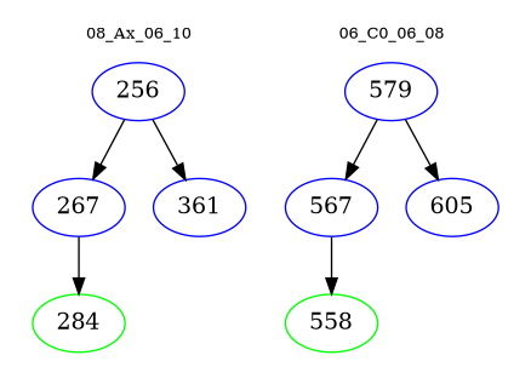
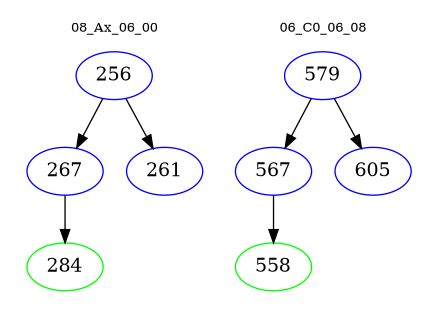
  digraph {
    node [color=blue]
    edge [color=black]
    n1 [label=256]
    n2 [label=267]
-   n3 [label=361]
+   n3 [label=261]
    n4 [color=green label=284]
    n5 [label=579]
    n6 [label=567]
    n7 [label=605]
    n8 [color=green label=558]
    subgraph cluster_1 {
      color=white
      fontsize=10
-     label="08_Ax_06_10"
+     label="08_Ax_06_00"
      n1
      n2
      n3
      n4
    }
    subgraph cluster_2 {
      color=white
      fontsize=10
      label="06_C0_06_08"
      n5
      n6
      n7
      n8
    }
    n1 -> n2
    n1 -> n3
    n2 -> n4
    n5 -> n6
    n5 -> n7
    n6 -> n8
  }
